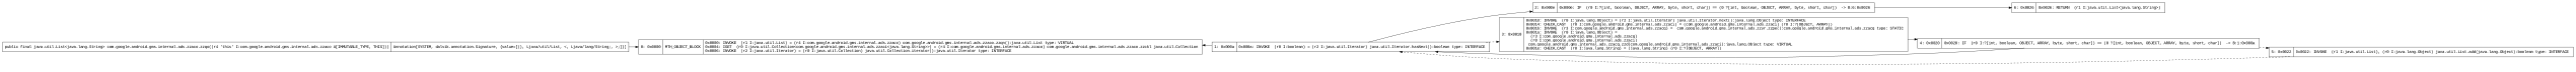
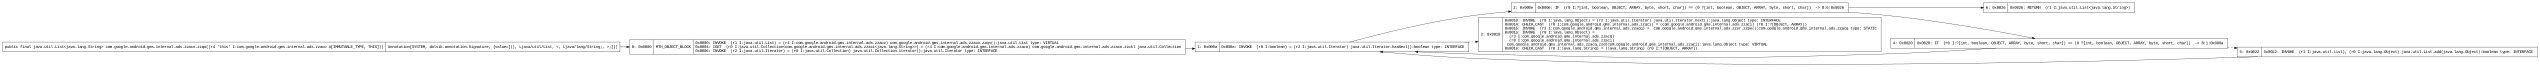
  digraph {
    fontname="Liberation Mono"
    rankdir=LR
    node [fontname="Liberation Mono" shape=record]
    edge [fontname="Liberation Mono"]
    n1 [label="{0\:\ 0x0000|MTH_OBJECT_BLOCK\l|0x0000: INVOKE  (r1 I:java.util.List) = (r4 I:com.google.android.gms.internal.ads.zzaco) com.google.android.gms.internal.ads.zzaco.zzqn():java.util.List type: VIRTUAL \l0x0004: IGET  (r0 I:java.util.Collection\<com.google.android.gms.internal.ads.zzaci\<java.lang.String\>\>) = (r4 I:com.google.android.gms.internal.ads.zzaco) com.google.android.gms.internal.ads.zzaco.zzckl java.util.Collection \l0x0006: INVOKE  (r2 I:java.util.Iterator) = (r0 I:java.util.Collection) java.util.Collection.iterator():java.util.Iterator type: INTERFACE \l}"]
    n2 [label="{1\:\ 0x000a|0x000a: INVOKE  (r0 I:boolean) = (r2 I:java.util.Iterator) java.util.Iterator.hasNext():boolean type: INTERFACE \l}"]
    n3 [label="{2\:\ 0x000e|0x000e: IF  (r0 I:?[int, boolean, OBJECT, ARRAY, byte, short, char]) == (0 ?[int, boolean, OBJECT, ARRAY, byte, short, char])  \-\> B:6:0x0026 \l}"]
    n4 [label="{3\:\ 0x0010|0x0010: INVOKE  (r0 I:java.lang.Object) = (r2 I:java.util.Iterator) java.util.Iterator.next():java.lang.Object type: INTERFACE \l0x0014: CHECK_CAST  (r0 I:com.google.android.gms.internal.ads.zzaci) = (com.google.android.gms.internal.ads.zzaci) (r0 I:?[OBJECT, ARRAY]) \l0x0016: INVOKE  (r3 I:com.google.android.gms.internal.ads.zzacq) =  com.google.android.gms.internal.ads.zzyr.zzpe():com.google.android.gms.internal.ads.zzacq type: STATIC \l0x001a: INVOKE  (r0 I:java.lang.Object) = \l  (r3 I:com.google.android.gms.internal.ads.zzacq)\l  (r0 I:com.google.android.gms.internal.ads.zzaci)\l com.google.android.gms.internal.ads.zzacq.zzd(com.google.android.gms.internal.ads.zzaci):java.lang.Object type: VIRTUAL \l0x001e: CHECK_CAST  (r0 I:java.lang.String) = (java.lang.String) (r0 I:?[OBJECT, ARRAY]) \l}"]
    n5 [label="{6\:\ 0x0026|0x0026: RETURN  (r1 I:java.util.List\<java.lang.String\>) \l}"]
    n6 [label="{4\:\ 0x0020|0x0020: IF  (r0 I:?[int, boolean, OBJECT, ARRAY, byte, short, char]) == (0 ?[int, boolean, OBJECT, ARRAY, byte, short, char])  \-\> B:1:0x000a \l}"]
    n7 [label="{5\:\ 0x0022|0x0022: INVOKE  (r1 I:java.util.List), (r0 I:java.lang.Object) java.util.List.add(java.lang.Object):boolean type: INTERFACE \l}"]
    n8 [label="{public final java.util.List\<java.lang.String\> com.google.android.gms.internal.ads.zzaco.zzqo((r4 'this' I:com.google.android.gms.internal.ads.zzaco A[IMMUTABLE_TYPE, THIS]))  | Annotation[SYSTEM, dalvik.annotation.Signature, \{value=[(), Ljava\/util\/List, \<, Ljava\/lang\/String;, \>;]\}]\l}"]
-   n2 -> n1
+   n1 -> n2
    n2 -> n3
    n2 -> n4 [style=dashed]
    n3 -> n5
-   n4 -> n6
+   n3 -> n6
    n6 -> n2
    n6 -> n7 [style=dashed]
-   n7 -> n2 [style=dashed]
+   n7 -> n2
    n8 -> n1
  }
